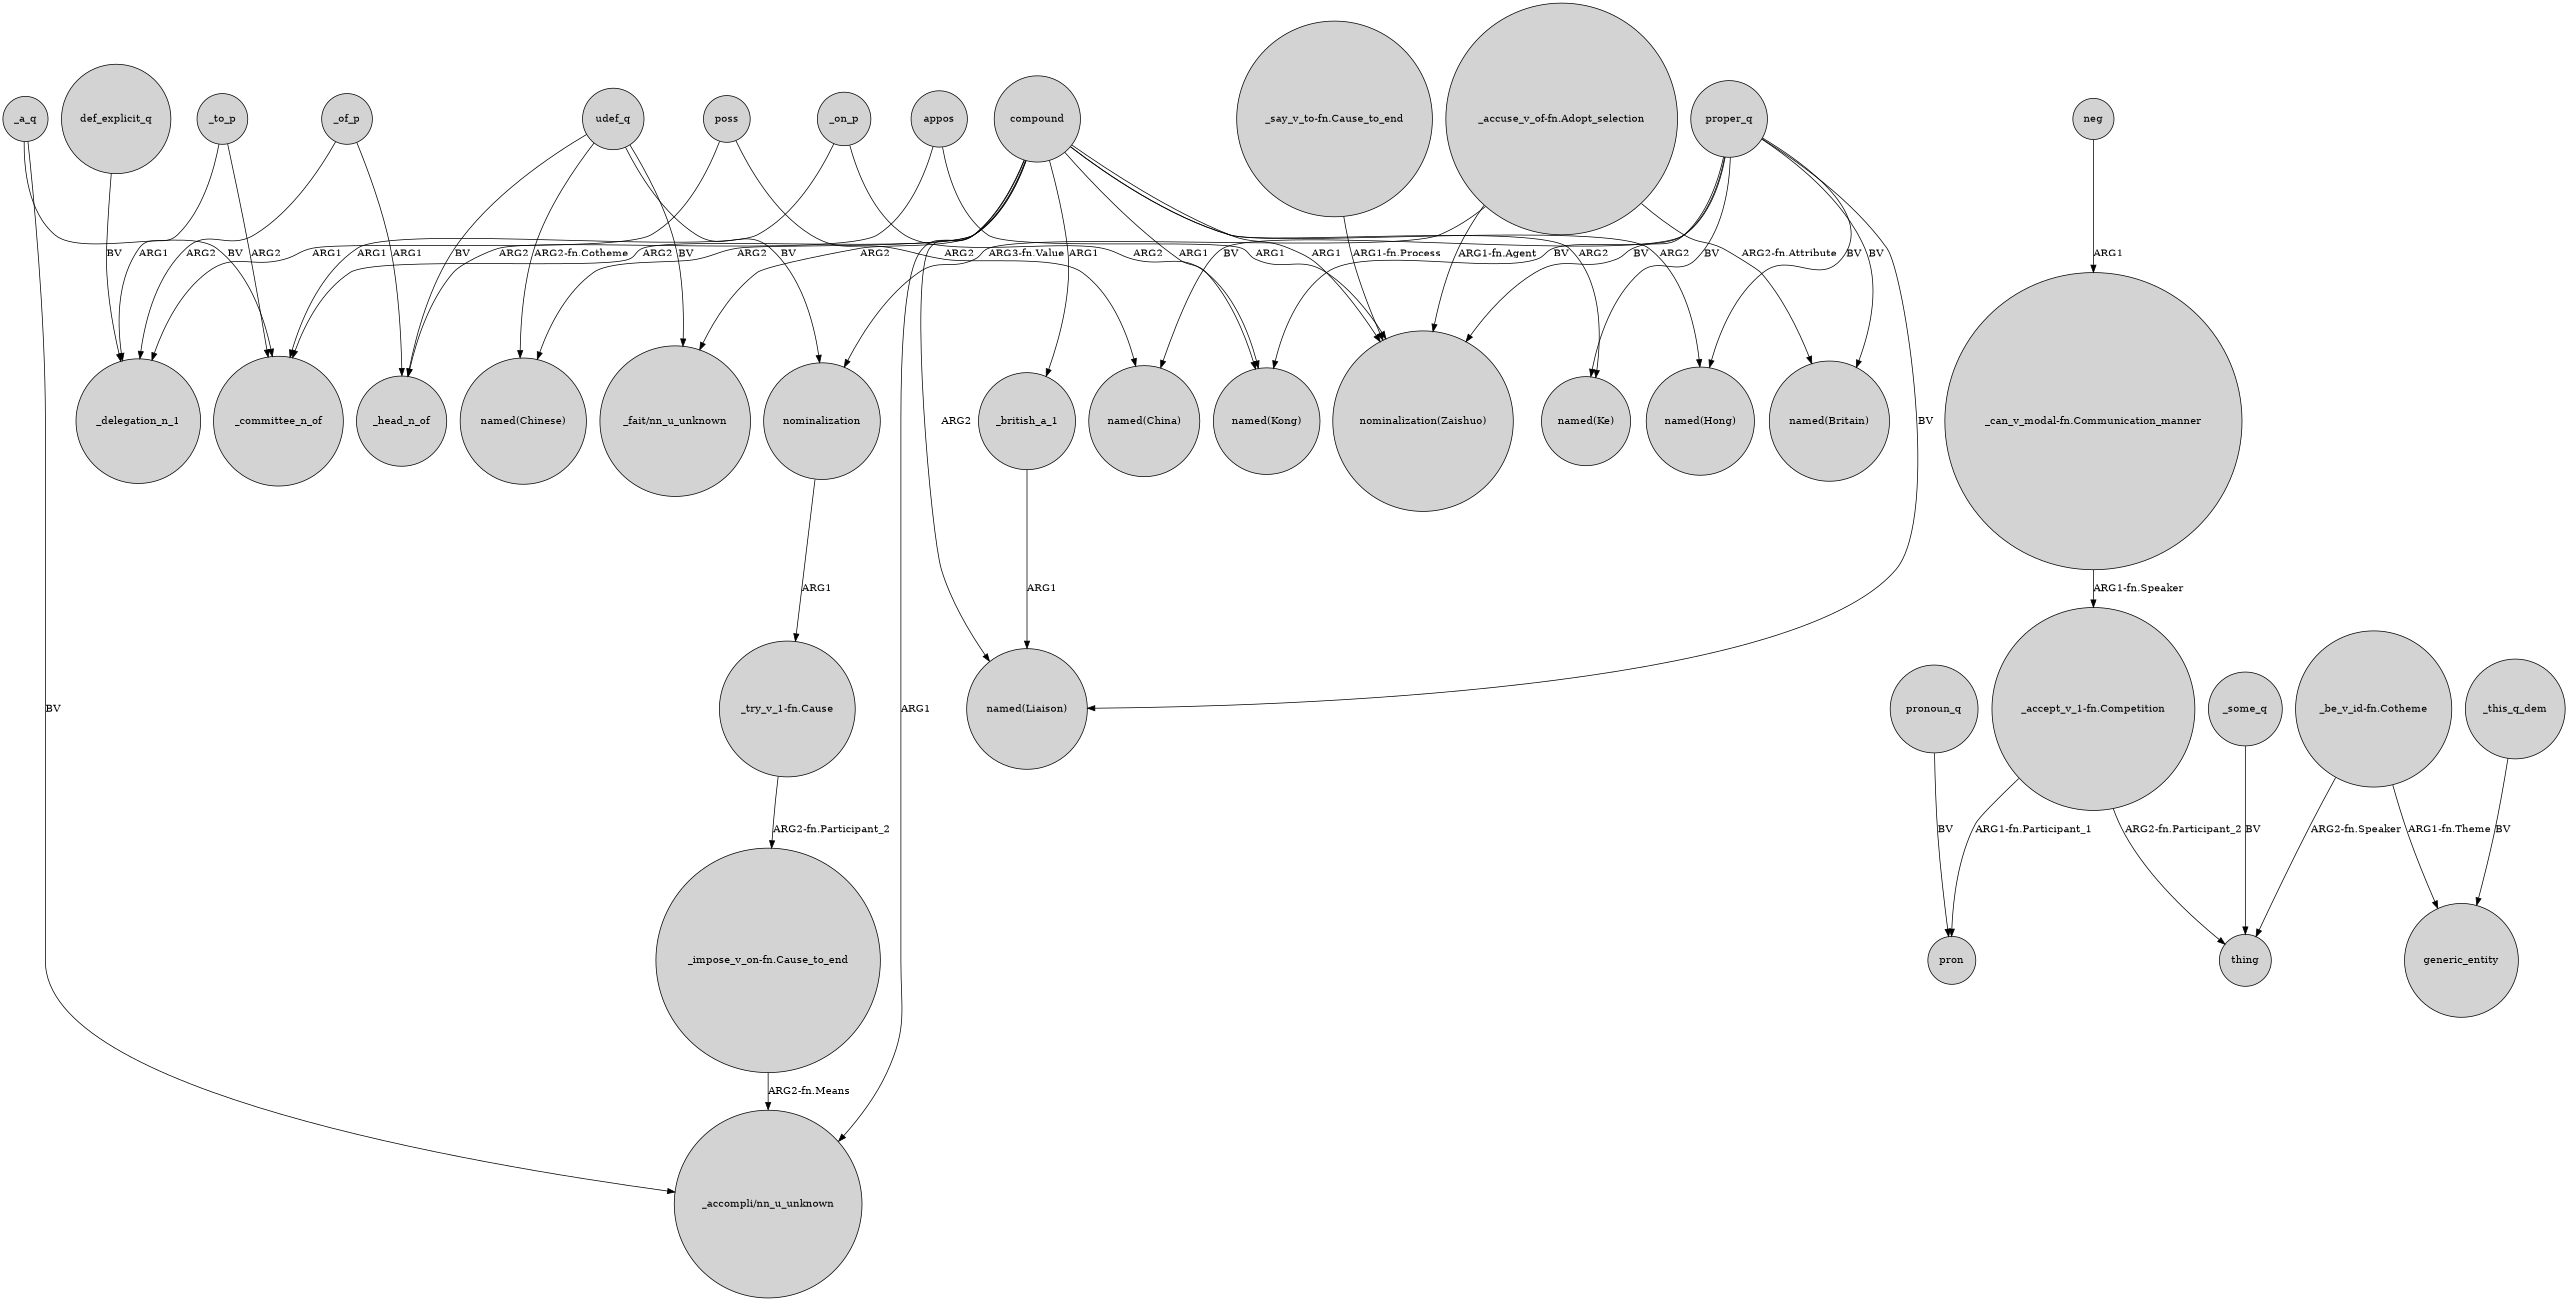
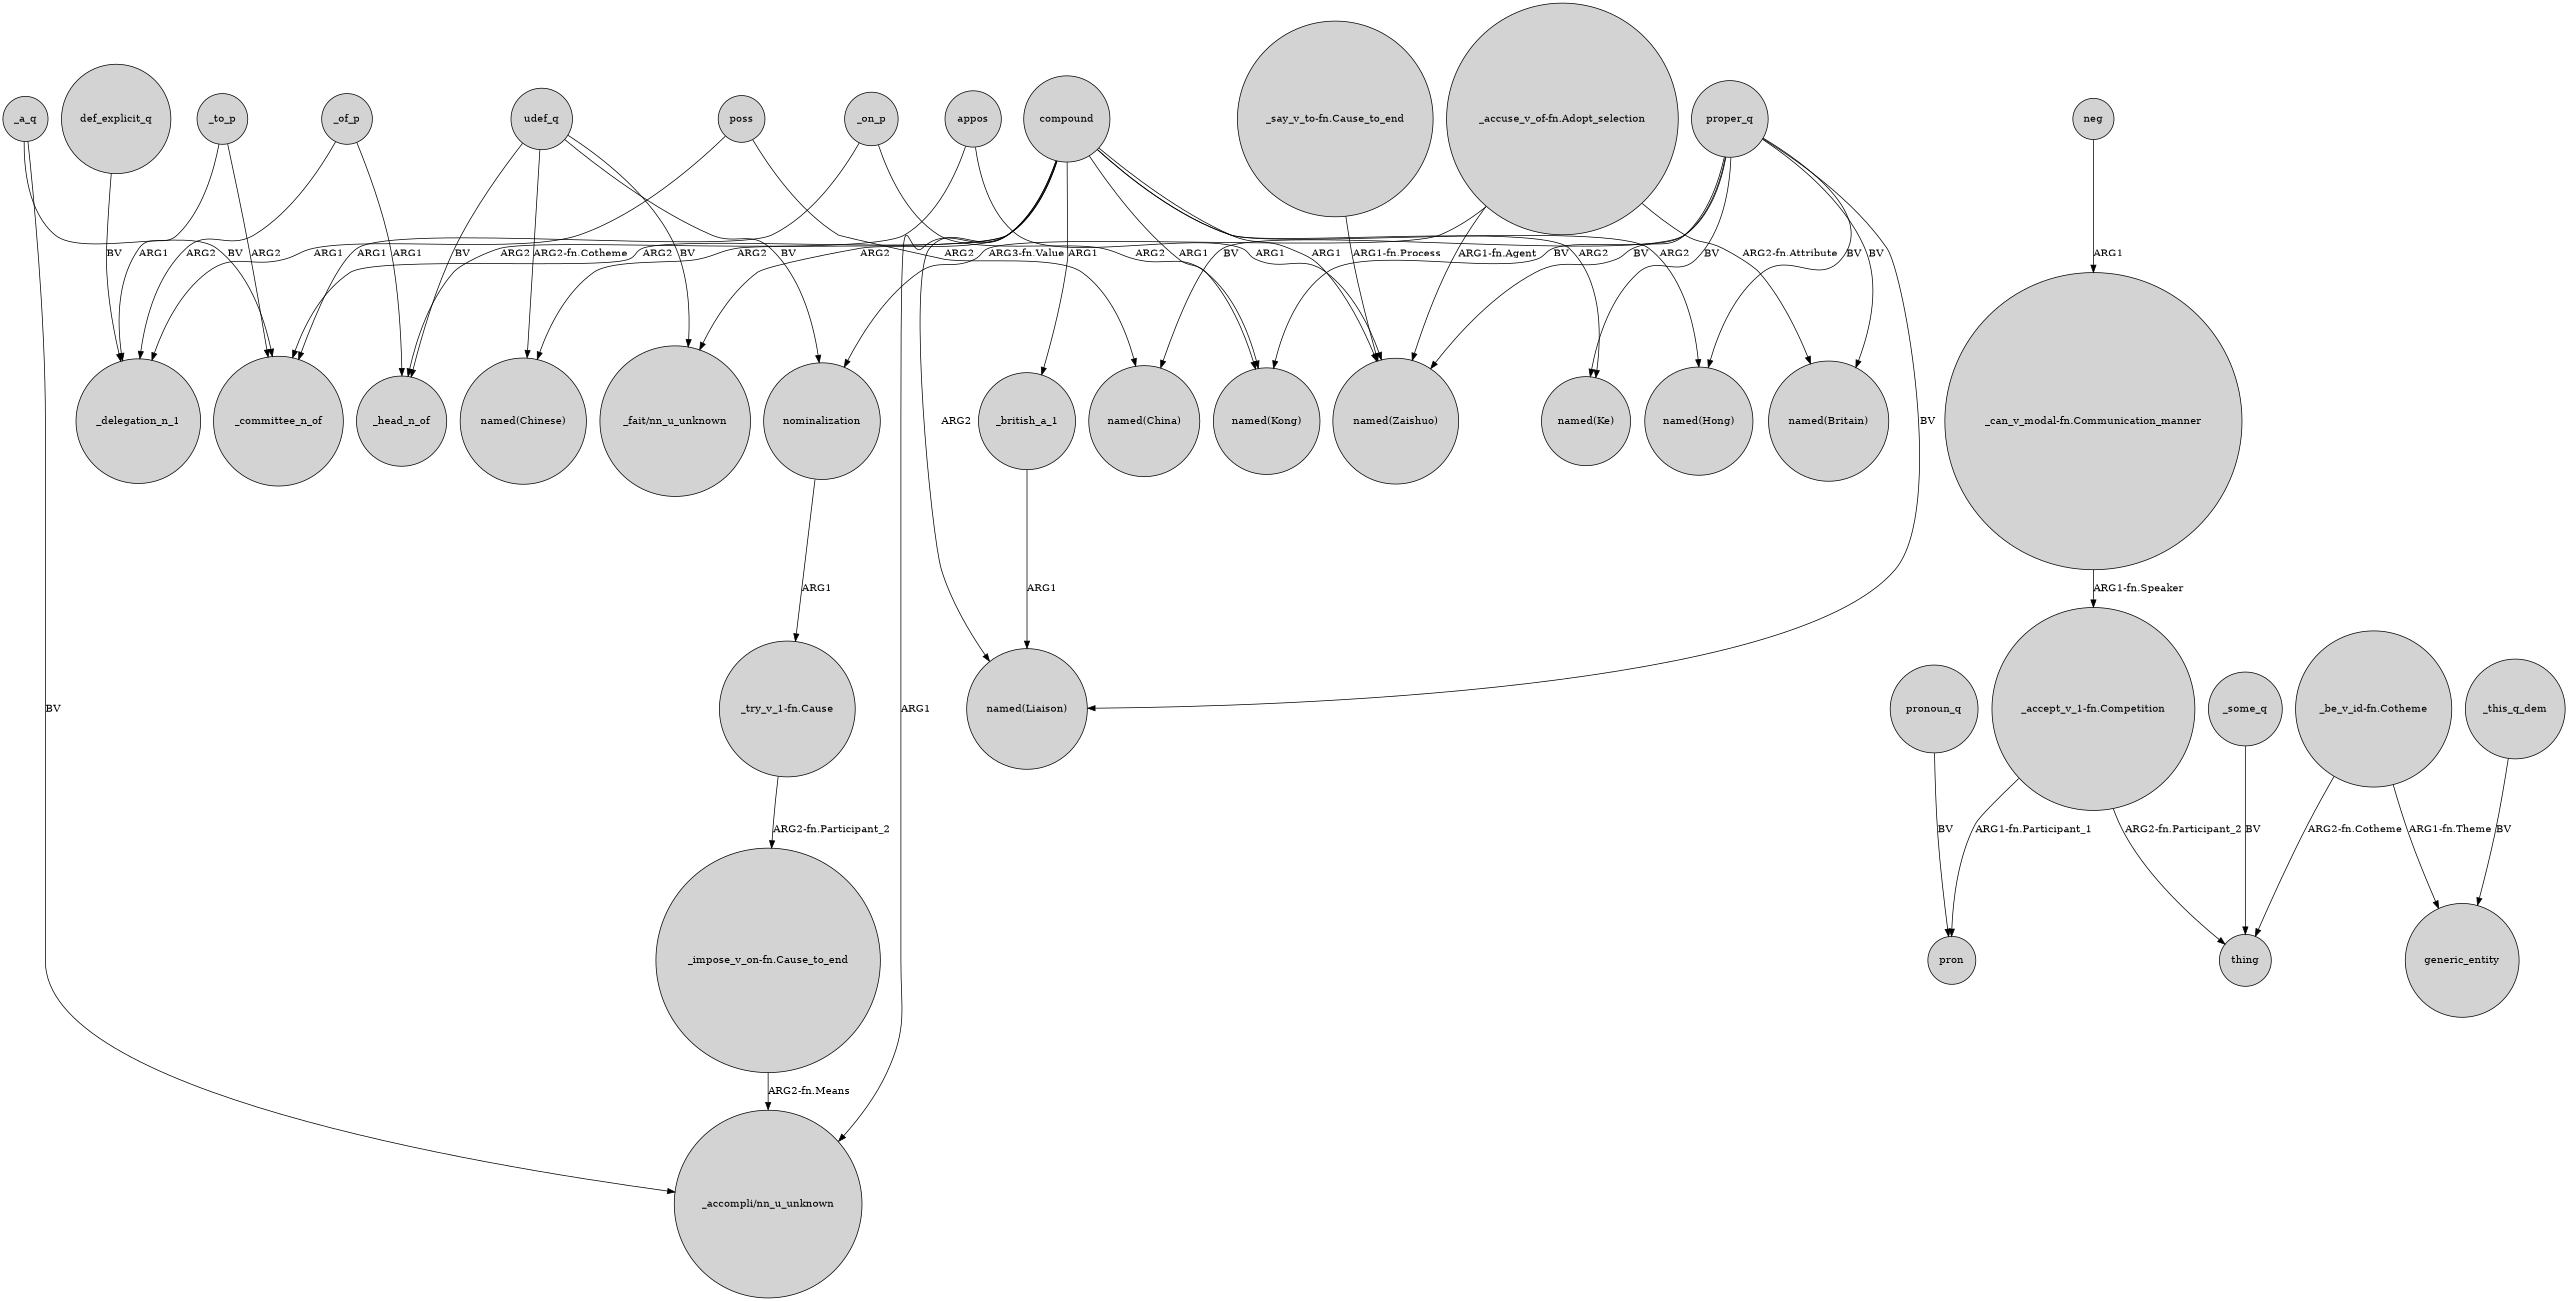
  digraph {
    node [shape=circle style=filled]
    _on_p
    _committee_n_of
    "named(Kong)"
    _to_p
    _delegation_n_1
    poss
    "named(China)"
    udef_q
    "named(Chinese)"
    nominalization
    _head_n_of
    "_fait/nn_u_unknown"
    n13 [label="_try_v_1-fn.Cause"]
    neg
    "_can_v_modal-fn.Communication_manner"
    "_accept_v_1-fn.Competition"
    thing
    pron
    "_accuse_v_of-fn.Adopt_selection"
-   "named(Zaishuo)" [label="nominalization(Zaishuo)"]
+   "named(Zaishuo)"
    "named(Britain)"
    "_impose_v_on-fn.Cause_to_end"
    compound
    "_accompli/nn_u_unknown"
    _british_a_1
    "named(Liaison)"
    "named(Hong)"
    "named(Ke)"
    def_explicit_q
    _of_p
    _some_q
    "_say_v_to-fn.Cause_to_end"
    "_be_v_id-fn.Cotheme"
    generic_entity
    pronoun_q
    _this_q_dem
    _a_q
    proper_q
    appos
    _on_p -> _committee_n_of [label=ARG1]
    _on_p -> "named(Kong)" [label=ARG2]
    _to_p -> _committee_n_of [label=ARG2]
    _to_p -> _delegation_n_1 [label=ARG1]
    poss -> _delegation_n_1 [label=ARG1]
    poss -> "named(China)" [label=ARG2]
    udef_q -> "named(Chinese)" [label="ARG2-fn.Cotheme"]
    udef_q -> nominalization [label=BV]
    udef_q -> _head_n_of [label=BV]
    udef_q -> "_fait/nn_u_unknown" [label=BV]
    nominalization -> n13 [label=ARG1]
    n13 -> "_impose_v_on-fn.Cause_to_end" [label="ARG2-fn.Participant_2"]
    neg -> "_can_v_modal-fn.Communication_manner" [label=ARG1]
    "_can_v_modal-fn.Communication_manner" -> "_accept_v_1-fn.Competition" [label="ARG1-fn.Speaker"]
    "_accept_v_1-fn.Competition" -> thing [label="ARG2-fn.Participant_2"]
    "_accept_v_1-fn.Competition" -> pron [label="ARG1-fn.Participant_1"]
    "_accuse_v_of-fn.Adopt_selection" -> nominalization [label="ARG3-fn.Value"]
    "_accuse_v_of-fn.Adopt_selection" -> "named(Zaishuo)" [label="ARG1-fn.Agent"]
    "_accuse_v_of-fn.Adopt_selection" -> "named(Britain)" [label="ARG2-fn.Attribute"]
    "_impose_v_on-fn.Cause_to_end" -> "_accompli/nn_u_unknown" [label="ARG2-fn.Means"]
    compound -> _committee_n_of [label=ARG2]
    compound -> "named(Kong)" [label=ARG1]
    compound -> "named(Chinese)" [label=ARG2]
    compound -> "_fait/nn_u_unknown" [label=ARG2]
    compound -> "named(Zaishuo)" [label=ARG1]
    compound -> "_accompli/nn_u_unknown" [label=ARG1]
    compound -> _british_a_1 [label=ARG1]
    compound -> "named(Liaison)" [label=ARG2]
    compound -> "named(Hong)" [label=ARG2]
    compound -> "named(Ke)" [label=ARG2]
    _british_a_1 -> "named(Liaison)" [label=ARG1]
    def_explicit_q -> _delegation_n_1 [label=BV]
    _of_p -> _delegation_n_1 [label=ARG2]
    _of_p -> _head_n_of [label=ARG1]
    _some_q -> thing [label=BV]
    "_say_v_to-fn.Cause_to_end" -> "named(Zaishuo)" [label="ARG1-fn.Process"]
-   "_be_v_id-fn.Cotheme" -> thing [label="ARG2-fn.Speaker"]
+   "_be_v_id-fn.Cotheme" -> thing [label="ARG2-fn.Cotheme"]
    "_be_v_id-fn.Cotheme" -> generic_entity [label="ARG1-fn.Theme"]
    pronoun_q -> pron [label=BV]
    _this_q_dem -> generic_entity [label=BV]
    _a_q -> _committee_n_of [label=BV]
    _a_q -> "_accompli/nn_u_unknown" [label=BV]
    proper_q -> "named(Kong)" [label=BV]
    proper_q -> "named(China)" [label=BV]
    proper_q -> "named(Zaishuo)" [label=BV]
    proper_q -> "named(Britain)" [label=BV]
    proper_q -> "named(Liaison)" [label=BV]
    proper_q -> "named(Hong)" [label=BV]
    proper_q -> "named(Ke)" [label=BV]
    appos -> _head_n_of [label=ARG2]
    appos -> "named(Zaishuo)" [label=ARG1]
  }
